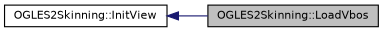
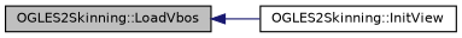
  digraph {
    rankdir=LR
    node [color=black fontname=Helvetica fontsize=10 shape=record style=filled]
    n1 [fillcolor=grey75 fontcolor=black height=0.2 label="OGLES2Skinning::LoadVbos" width=0.4]
    n2 [fillcolor=white height=0.2 label="OGLES2Skinning::InitView" width=0.4]
-   n2 -> n1 [color=midnightblue dir=back fontname=Helvetica fontsize=10 labelfontname=Helvetica labelfontsize=10 style=solid]
+   n1 -> n2 [color=midnightblue dir=back fontname=Helvetica fontsize=10 labelfontname=Helvetica labelfontsize=10 style=solid]
  }
